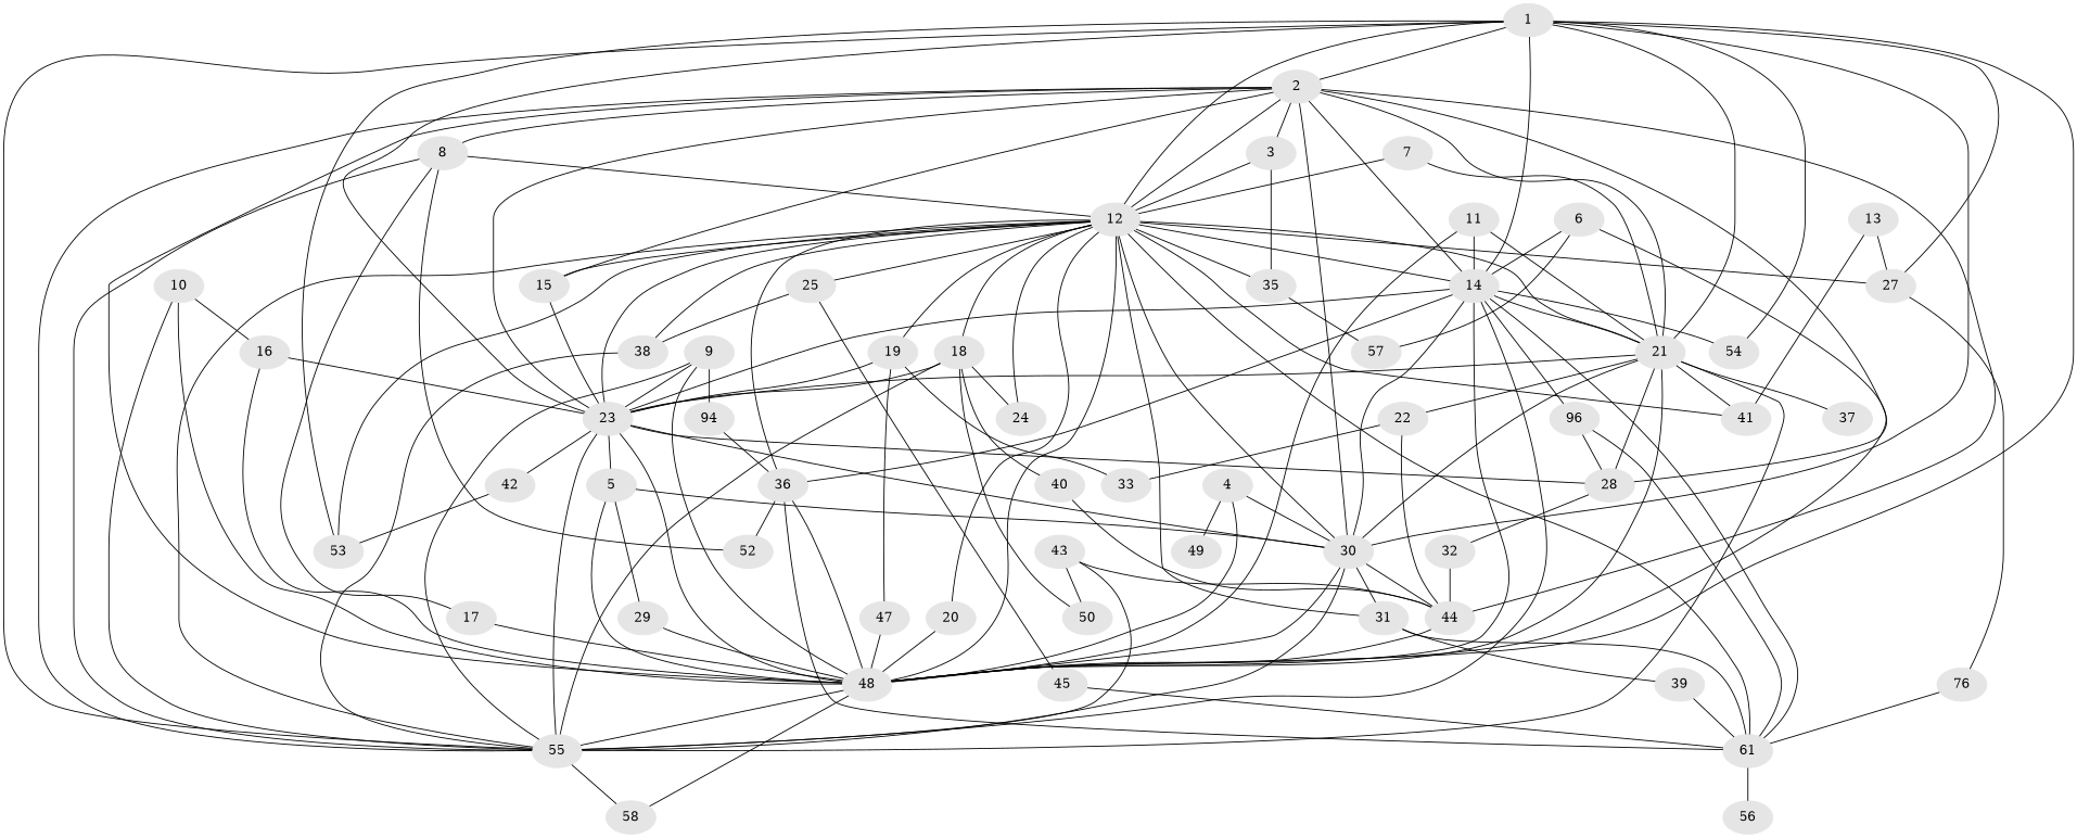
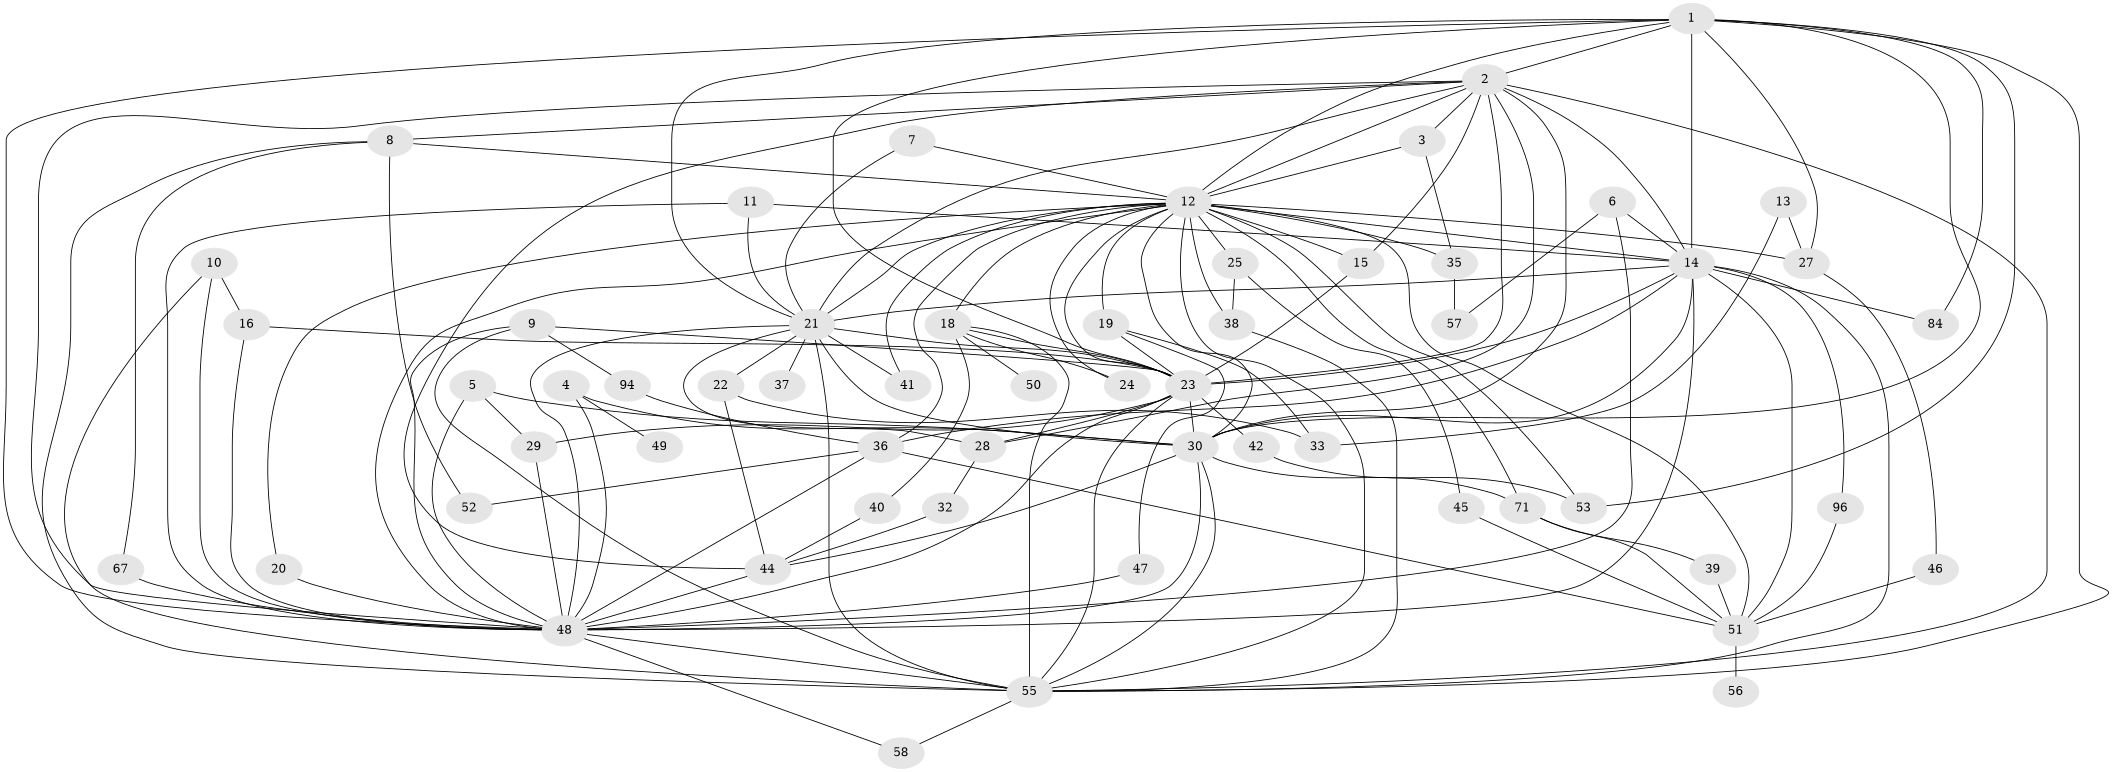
  graph {
    node [color=gray90 style=filled]
    edge [weight=1.0]
    1
    2
    12
    14
    21
    23
    27
    30
    48
    53
-   54
+   54 [label=84]
    55
    3
    8
    15
    28
    44
    35
    18
    19
    20
    24
    25
-   31
+   31 [label=71]
    36
    38
    41
-   51 [label=61]
+   51
    n29 [label=96]
    22
    37
    29
    42
-   46 [label=76]
+   46
    58
-   17
+   17 [label=67]
    52
    32
    57
    4
    49
    5
    6
    7
    9
    n46 [label=94]
    10
    16
    11
    40
    50
    33
    47
    45
    39
    56
    13
-   43
    1 -- 2 [weight=2.0]
    1 -- 12 [weight=2.0]
    1 -- 14 [weight=3.0]
    1 -- 21 [weight=2.0]
    1 -- 23 [weight=2.0]
    1 -- 27
    1 -- 30 [weight=3.0]
    1 -- 48 [weight=2.0]
    1 -- 53
    1 -- 54
    1 -- 55 [weight=2.0]
    2 -- 12
    2 -- 14
    2 -- 21
    2 -- 23
    2 -- 30
    2 -- 48
    2 -- 55
    2 -- 3
    2 -- 8
    2 -- 15
    2 -- 28
    2 -- 44
    12 -- 14
    12 -- 21 [weight=2.0]
    12 -- 23
    12 -- 27 [weight=2.0]
    12 -- 30
    12 -- 48
    12 -- 53 [weight=2.0]
    12 -- 55
    12 -- 15
    12 -- 35
    12 -- 18
    12 -- 19
    12 -- 20
    12 -- 24
    12 -- 25
    12 -- 31
    12 -- 36
    12 -- 38 [weight=2.0]
    12 -- 41 [weight=2.0]
    12 -- 51
    14 -- 21
    14 -- 23 [weight=2.0]
    14 -- 30
    14 -- 48
    14 -- 54
    14 -- 55
    14 -- 36
    14 -- 51
    14 -- n29
    21 -- 23
    21 -- 30 [weight=2.0]
    21 -- 48
    21 -- 55 [weight=2.0]
    21 -- 28
    21 -- 41
    21 -- 22
    21 -- 37
    23 -- 30
    23 -- 48
    23 -- 55
    23 -- 28
-   23 -- 5
+   23 -- 29
    23 -- 42
    27 -- 46
    30 -- 48
    30 -- 55
    30 -- 44
    30 -- 31
    48 -- 55 [weight=2.0]
    48 -- 58
    55 -- 58
    3 -- 12
    3 -- 35
    8 -- 12
    8 -- 55
    8 -- 17
    8 -- 52
    15 -- 23
    28 -- 32
    44 -- 48
    35 -- 57
    18 -- 23
    18 -- 55
    18 -- 24
    18 -- 40
    18 -- 50
    19 -- 23 [weight=2.0]
    19 -- 33
    19 -- 47
    20 -- 48
    25 -- 38
    25 -- 45
    31 -- 51
    31 -- 39
    36 -- 48
    36 -- 51
    36 -- 52
    38 -- 55
    51 -- 56
-   n29 -- 28
    n29 -- 51
    22 -- 44
    22 -- 33
    29 -- 48
    42 -- 53
    46 -- 51
    17 -- 48
    32 -- 44
    4 -- 30
    4 -- 48
    4 -- 49
    5 -- 30
    5 -- 48
    5 -- 29
    6 -- 14
    6 -- 48
    6 -- 57
    7 -- 12
    7 -- 21
    9 -- 23
    9 -- 48
    9 -- 55
    9 -- n46
    n46 -- 36
    10 -- 48
    10 -- 55
    10 -- 16
    16 -- 23
    16 -- 48
    11 -- 14
    11 -- 21
    11 -- 48
    40 -- 44
    47 -- 48
    45 -- 51
    39 -- 51
    13 -- 27
-   13 -- 41
-   43 -- 55
-   43 -- 44
-   43 -- 50
+   13 -- 33
  }
